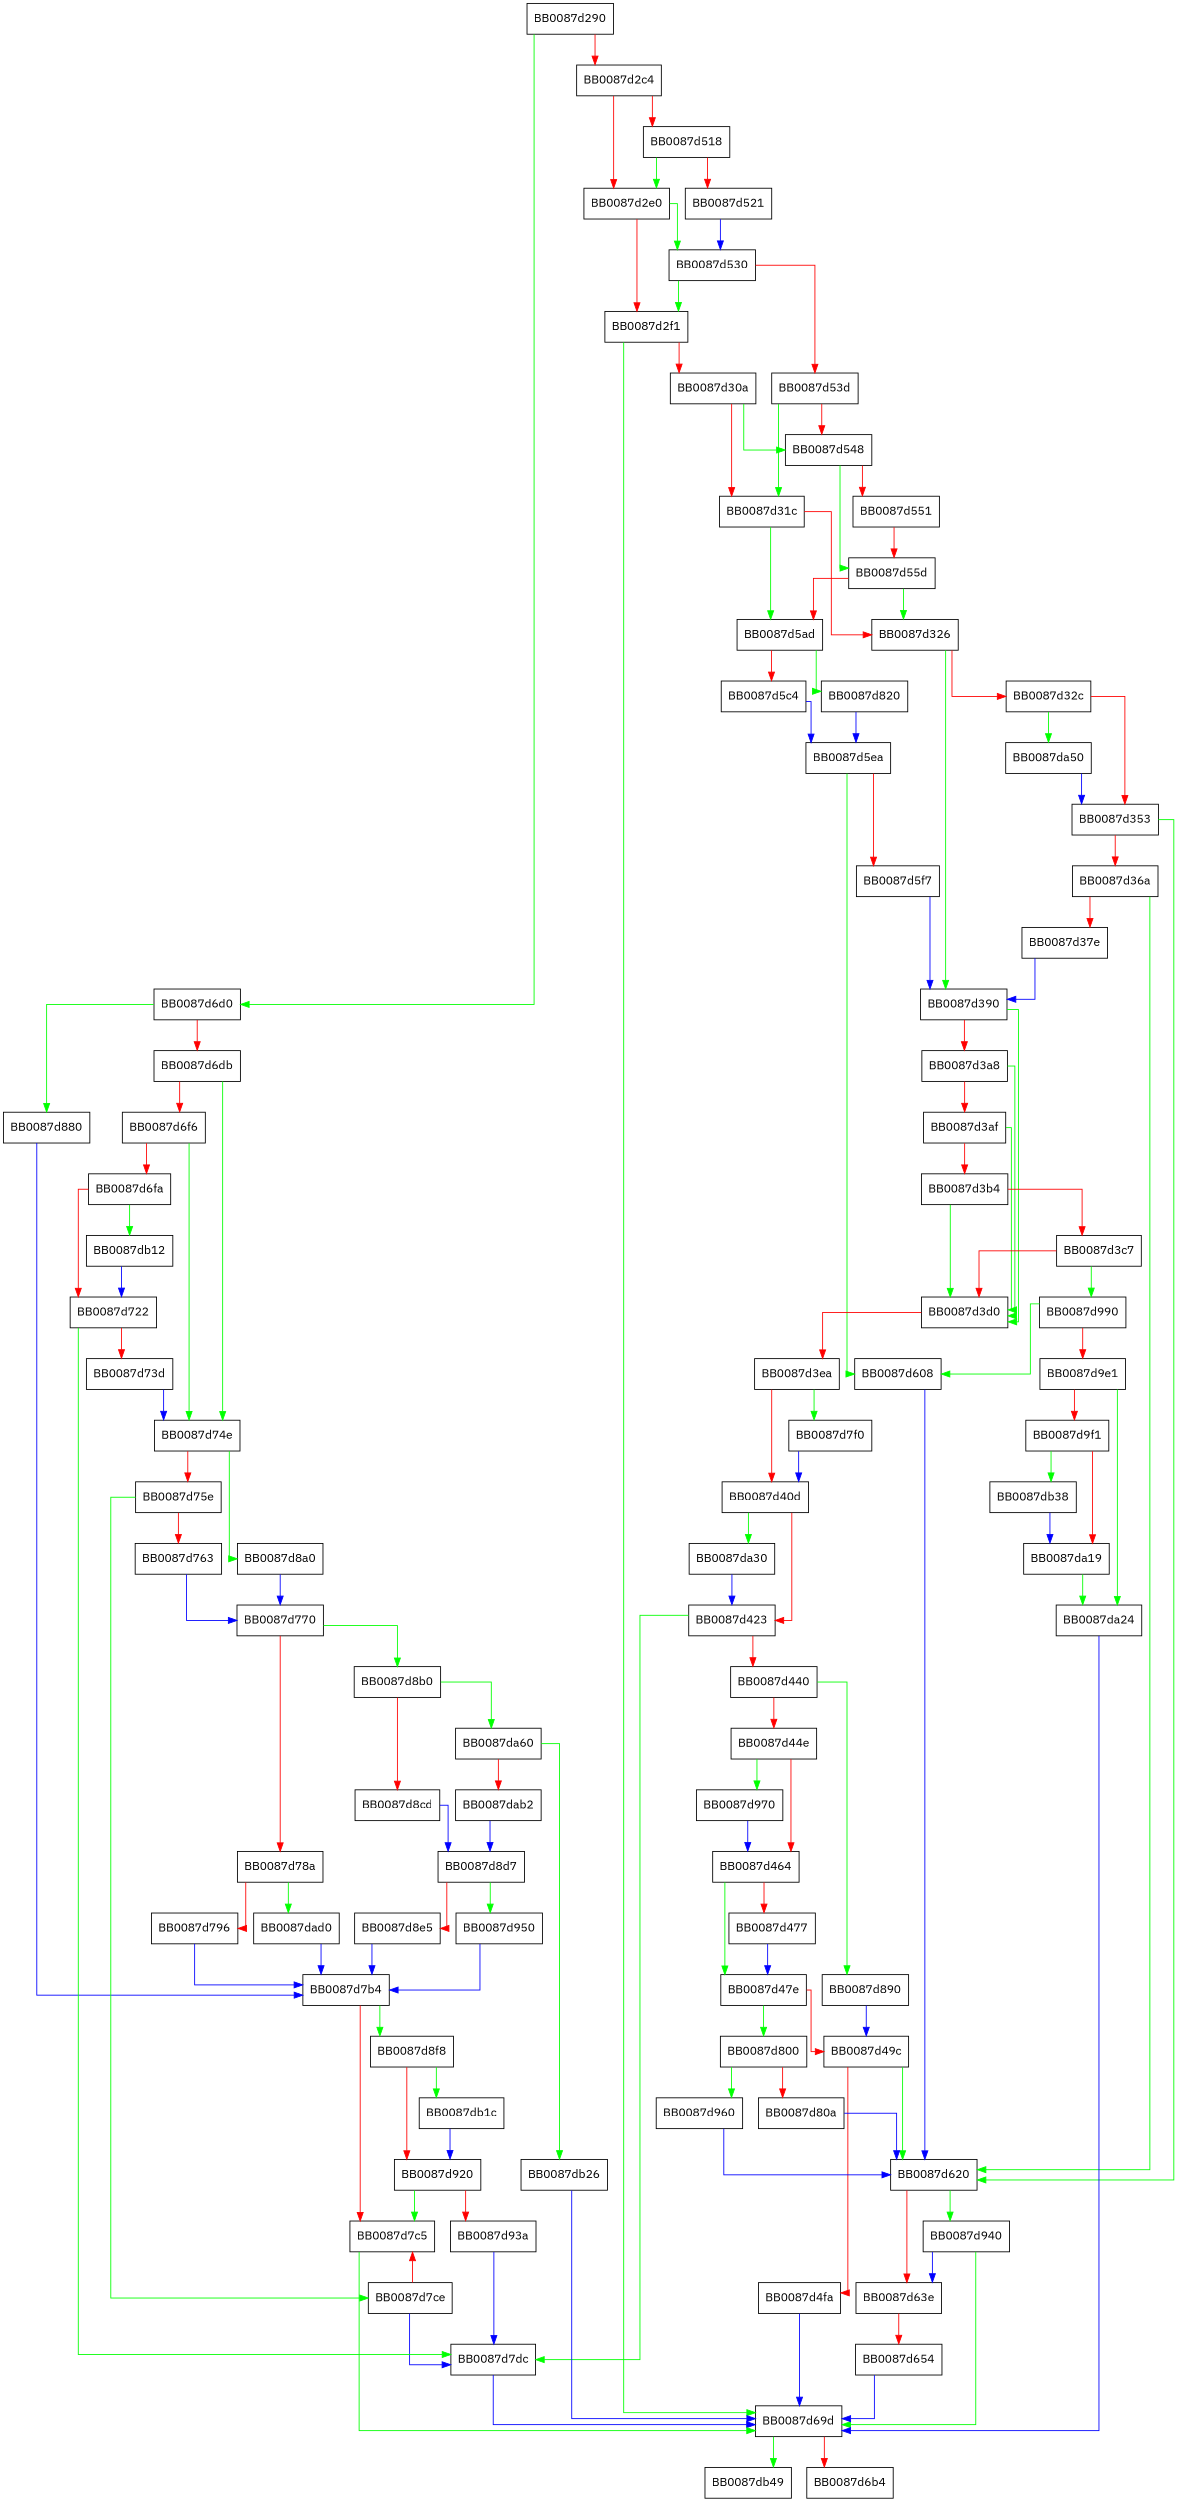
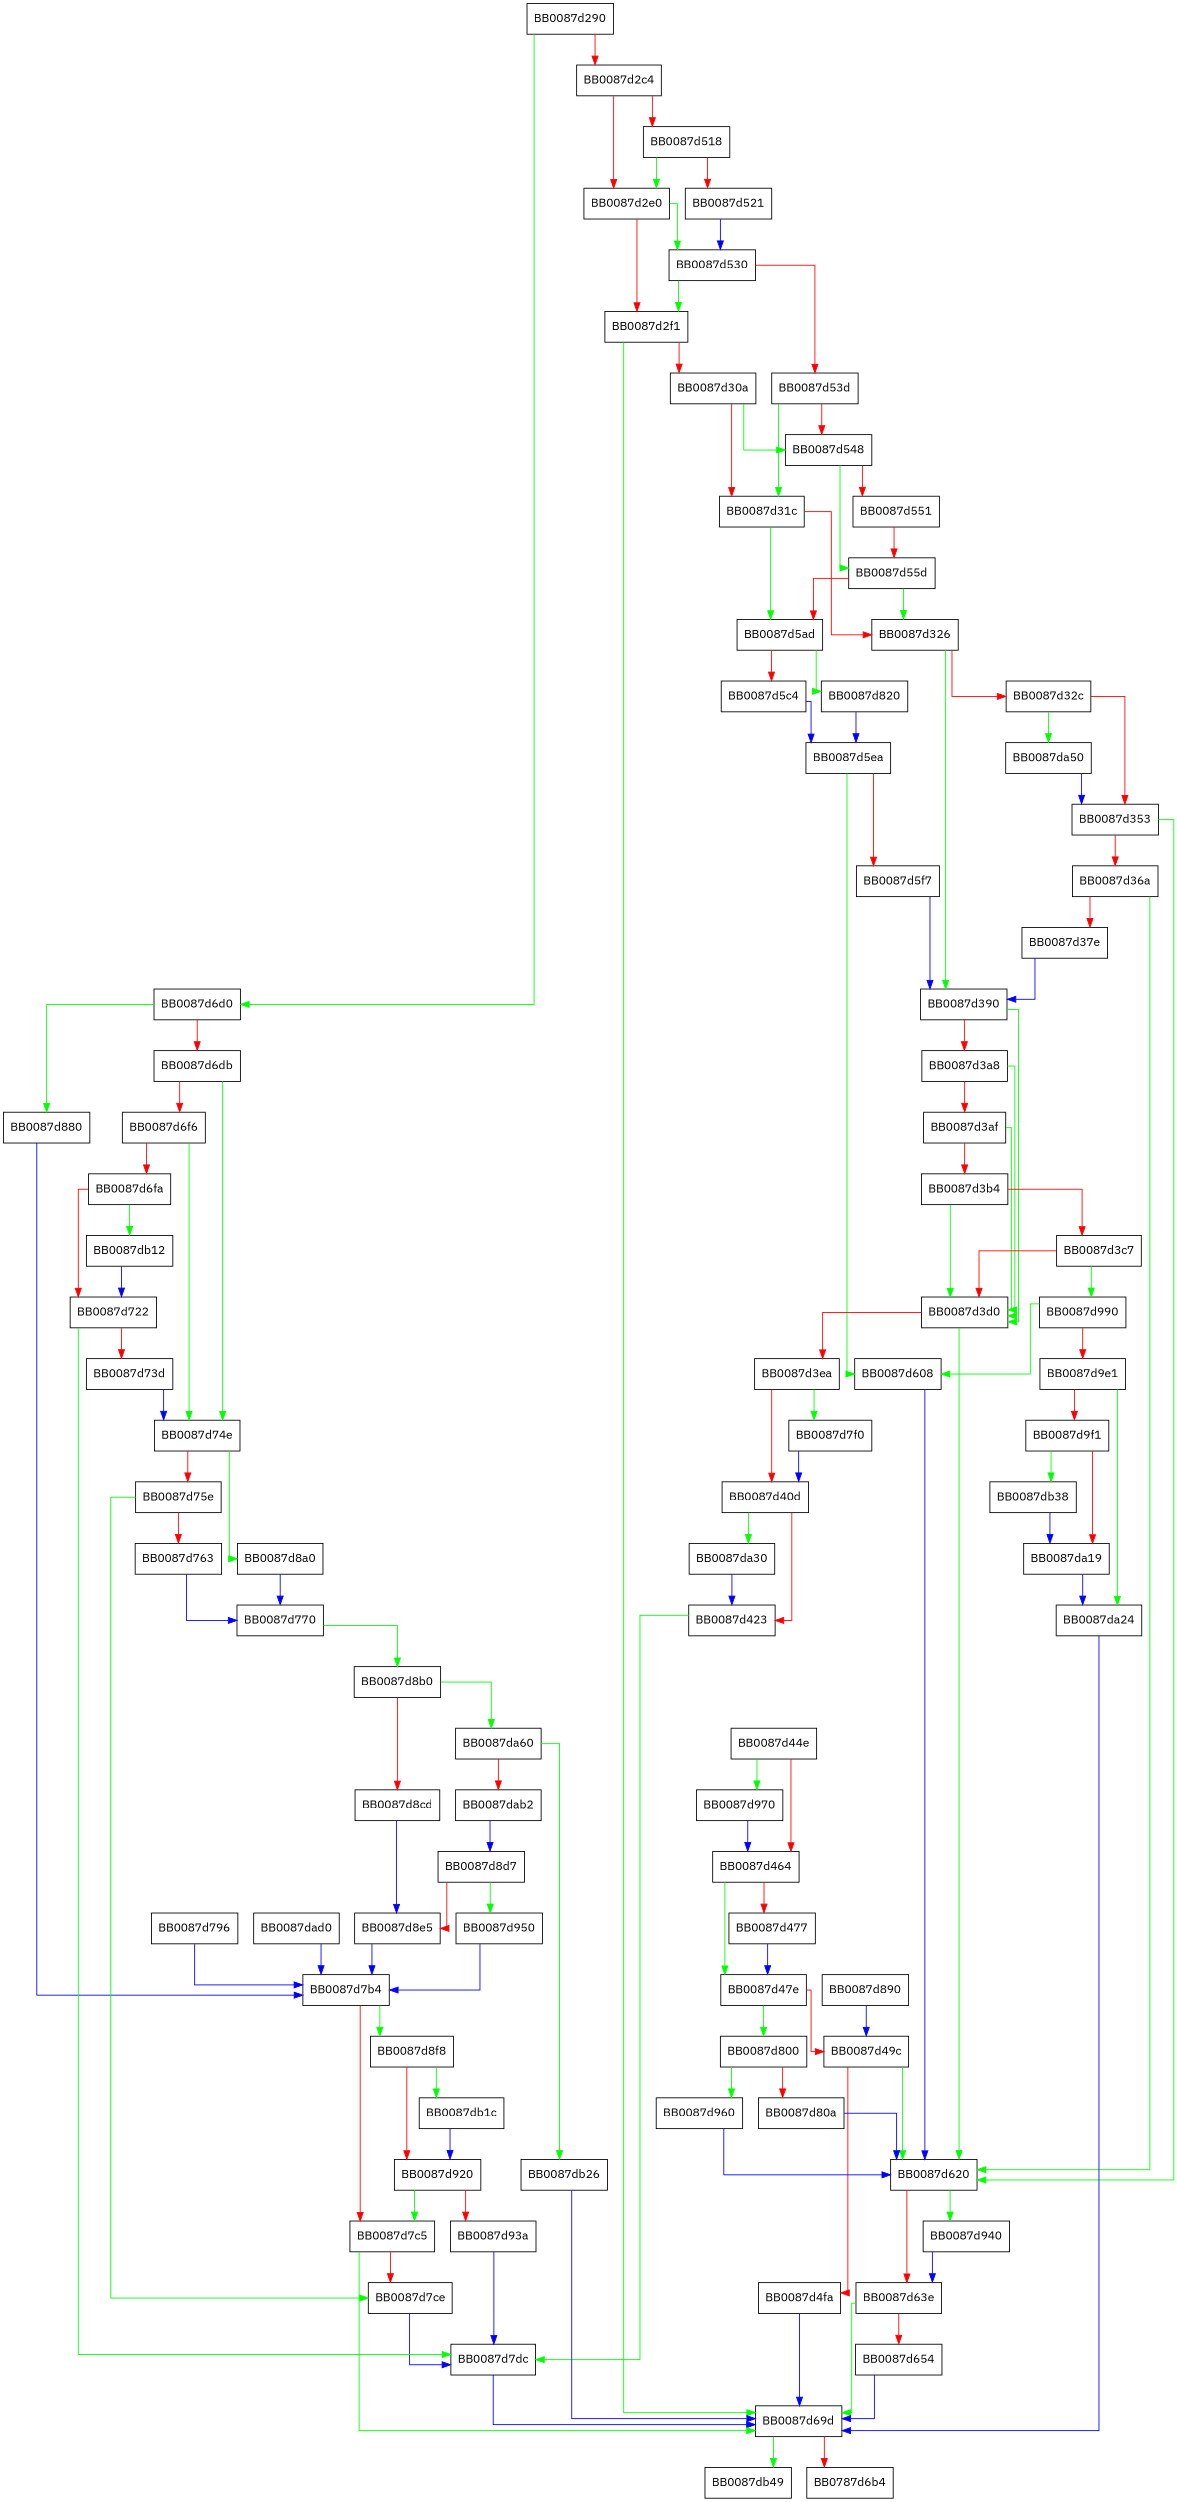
  digraph {
    fontname="IBM Plex Sans"
    splines=ortho
    node [fontname="IBM Plex Sans" shape=box]
    edge [color=red fontname="IBM Plex Sans"]
    BB0087d290
    BB0087d6d0
    BB0087d2c4
    BB0087d880
    BB0087d6db
    BB0087d518
    BB0087d2e0
    BB0087d7b4
    BB0087d74e
    BB0087d6f6
    BB0087d521
    BB0087d530
    BB0087d2f1
    BB0087d53d
    BB0087d69d
    BB0087d30a
    BB0087d548
    BB0087d31c
    BB0087db49
-   BB0087d6b4
+   BB0087d6b4 [label=BB0787d6b4]
    BB0087d55d
    BB0087d551
    BB0087d5ad
    BB0087d326
    BB0087d820
    BB0087d5c4
    BB0087d390
    BB0087d32c
    BB0087d5ea
    BB0087d3d0
    BB0087d3a8
    BB0087da50
    BB0087d353
    BB0087d620
    BB0087d3ea
    BB0087d3af
    BB0087d36a
    BB0087d940
    BB0087d63e
    BB0087d37e
    BB0087d654
    BB0087d7f0
    BB0087d40d
    BB0087d3b4
    BB0087d3c7
    BB0087d990
    BB0087d608
    BB0087d9e1
    BB0087da24
    BB0087d9f1
    BB0087da30
    BB0087d423
    BB0087d7dc
-   BB0087d440
    BB0087d890
    BB0087d44e
    BB0087d49c
    BB0087d970
    BB0087d464
    BB0087d4fa
    BB0087d47e
    BB0087d477
    BB0087d800
    BB0087d960
    BB0087d80a
    BB0087d5f7
    BB0087d8f8
    BB0087d7c5
    BB0087d8a0
    BB0087d75e
    BB0087d6fa
    BB0087d770
    BB0087d7ce
    BB0087d763
    BB0087db12
    BB0087d722
    BB0087d73d
    BB0087d8b0
-   BB0087d78a
    BB0087da60
    BB0087d8cd
    BB0087dad0
    BB0087d796
    BB0087db26
    BB0087dab2
    BB0087d8d7
    BB0087db1c
    BB0087d920
    BB0087d93a
    BB0087d950
    BB0087d8e5
    BB0087db38
    BB0087da19
    BB0087d290 -> BB0087d6d0 [color=green]
    BB0087d290 -> BB0087d2c4
    BB0087d6d0 -> BB0087d880 [color=green]
    BB0087d6d0 -> BB0087d6db
    BB0087d2c4 -> BB0087d518
    BB0087d2c4 -> BB0087d2e0
    BB0087d880 -> BB0087d7b4 [color=blue]
    BB0087d6db -> BB0087d74e [color=green]
    BB0087d6db -> BB0087d6f6
    BB0087d518 -> BB0087d2e0 [color=green]
    BB0087d518 -> BB0087d521
    BB0087d2e0 -> BB0087d530 [color=green]
    BB0087d2e0 -> BB0087d2f1
    BB0087d7b4 -> BB0087d8f8 [color=green]
    BB0087d7b4 -> BB0087d7c5
    BB0087d74e -> BB0087d8a0 [color=green]
    BB0087d74e -> BB0087d75e
    BB0087d6f6 -> BB0087d74e [color=green]
    BB0087d6f6 -> BB0087d6fa
    BB0087d521 -> BB0087d530 [color=blue]
    BB0087d530 -> BB0087d2f1 [color=green]
    BB0087d530 -> BB0087d53d
    BB0087d2f1 -> BB0087d69d [color=green]
    BB0087d2f1 -> BB0087d30a
    BB0087d53d -> BB0087d548
    BB0087d53d -> BB0087d31c [color=green]
    BB0087d69d -> BB0087db49 [color=green]
    BB0087d69d -> BB0087d6b4
    BB0087d30a -> BB0087d548 [color=green]
    BB0087d30a -> BB0087d31c
    BB0087d548 -> BB0087d55d [color=green]
    BB0087d548 -> BB0087d551
    BB0087d31c -> BB0087d5ad [color=green]
    BB0087d31c -> BB0087d326
    BB0087d55d -> BB0087d5ad
    BB0087d55d -> BB0087d326 [color=green]
    BB0087d551 -> BB0087d55d
    BB0087d5ad -> BB0087d820 [color=green]
    BB0087d5ad -> BB0087d5c4
    BB0087d326 -> BB0087d390 [color=green]
    BB0087d326 -> BB0087d32c
    BB0087d820 -> BB0087d5ea [color=blue]
    BB0087d5c4 -> BB0087d5ea [color=blue]
    BB0087d390 -> BB0087d3d0 [color=green]
    BB0087d390 -> BB0087d3a8
    BB0087d32c -> BB0087da50 [color=green]
    BB0087d32c -> BB0087d353
    BB0087d5ea -> BB0087d608 [color=green]
    BB0087d5ea -> BB0087d5f7
+   BB0087d3d0 -> BB0087d620 [color=green]
    BB0087d3d0 -> BB0087d3ea
    BB0087d3a8 -> BB0087d3d0 [color=green]
    BB0087d3a8 -> BB0087d3af
    BB0087da50 -> BB0087d353 [color=blue]
    BB0087d353 -> BB0087d620 [color=green]
    BB0087d353 -> BB0087d36a
    BB0087d620 -> BB0087d940 [color=green]
    BB0087d620 -> BB0087d63e
    BB0087d3ea -> BB0087d7f0 [color=green]
    BB0087d3ea -> BB0087d40d
    BB0087d3af -> BB0087d3d0 [color=green]
    BB0087d3af -> BB0087d3b4
    BB0087d36a -> BB0087d620 [color=green]
    BB0087d36a -> BB0087d37e
    BB0087d940 -> BB0087d63e [color=blue]
-   BB0087d940 -> BB0087d69d [color=green]
+   BB0087d63e -> BB0087d69d [color=green]
    BB0087d63e -> BB0087d654
    BB0087d37e -> BB0087d390 [color=blue]
    BB0087d654 -> BB0087d69d [color=blue]
    BB0087d7f0 -> BB0087d40d [color=blue]
    BB0087d40d -> BB0087da30 [color=green]
    BB0087d40d -> BB0087d423
    BB0087d3b4 -> BB0087d3d0 [color=green]
    BB0087d3b4 -> BB0087d3c7
    BB0087d3c7 -> BB0087d3d0
    BB0087d3c7 -> BB0087d990 [color=green]
    BB0087d990 -> BB0087d608 [color=green]
    BB0087d990 -> BB0087d9e1
    BB0087d608 -> BB0087d620 [color=blue]
    BB0087d9e1 -> BB0087da24 [color=green]
    BB0087d9e1 -> BB0087d9f1
    BB0087da24 -> BB0087d69d [color=blue]
    BB0087d9f1 -> BB0087db38 [color=green]
    BB0087d9f1 -> BB0087da19
    BB0087da30 -> BB0087d423 [color=blue]
    BB0087d423 -> BB0087d7dc [color=green]
-   BB0087d423 -> BB0087d440
    BB0087d7dc -> BB0087d69d [color=blue]
-   BB0087d440 -> BB0087d890 [color=green]
-   BB0087d440 -> BB0087d44e
    BB0087d890 -> BB0087d49c [color=blue]
    BB0087d44e -> BB0087d970 [color=green]
    BB0087d44e -> BB0087d464
    BB0087d49c -> BB0087d620 [color=green]
    BB0087d49c -> BB0087d4fa
    BB0087d970 -> BB0087d464 [color=blue]
    BB0087d464 -> BB0087d47e [color=green]
    BB0087d464 -> BB0087d477
    BB0087d4fa -> BB0087d69d [color=blue]
    BB0087d47e -> BB0087d49c
    BB0087d47e -> BB0087d800 [color=green]
    BB0087d477 -> BB0087d47e [color=blue]
    BB0087d800 -> BB0087d960 [color=green]
    BB0087d800 -> BB0087d80a
    BB0087d960 -> BB0087d620 [color=blue]
    BB0087d80a -> BB0087d620 [color=blue]
    BB0087d5f7 -> BB0087d390 [color=blue]
    BB0087d8f8 -> BB0087db1c [color=green]
    BB0087d8f8 -> BB0087d920
    BB0087d7c5 -> BB0087d69d [color=green]
-   BB0087d7ce -> BB0087d7c5
+   BB0087d7c5 -> BB0087d7ce
    BB0087d8a0 -> BB0087d770 [color=blue]
    BB0087d75e -> BB0087d7ce [color=green]
    BB0087d75e -> BB0087d763
    BB0087d6fa -> BB0087db12 [color=green]
    BB0087d6fa -> BB0087d722
    BB0087d770 -> BB0087d8b0 [color=green]
-   BB0087d770 -> BB0087d78a
    BB0087d7ce -> BB0087d7dc [color=blue]
    BB0087d763 -> BB0087d770 [color=blue]
    BB0087db12 -> BB0087d722 [color=blue]
    BB0087d722 -> BB0087d7dc [color=green]
    BB0087d722 -> BB0087d73d
    BB0087d73d -> BB0087d74e [color=blue]
    BB0087d8b0 -> BB0087da60 [color=green]
    BB0087d8b0 -> BB0087d8cd
-   BB0087d78a -> BB0087dad0 [color=green]
-   BB0087d78a -> BB0087d796
    BB0087da60 -> BB0087db26 [color=green]
    BB0087da60 -> BB0087dab2
-   BB0087d8cd -> BB0087d8d7 [color=blue]
+   BB0087d8cd -> BB0087d8e5 [color=blue]
    BB0087dad0 -> BB0087d7b4 [color=blue]
    BB0087d796 -> BB0087d7b4 [color=blue]
    BB0087db26 -> BB0087d69d [color=blue]
    BB0087dab2 -> BB0087d8d7 [color=blue]
    BB0087d8d7 -> BB0087d950 [color=green]
    BB0087d8d7 -> BB0087d8e5
    BB0087db1c -> BB0087d920 [color=blue]
    BB0087d920 -> BB0087d7c5 [color=green]
    BB0087d920 -> BB0087d93a
    BB0087d93a -> BB0087d7dc [color=blue]
    BB0087d950 -> BB0087d7b4 [color=blue]
    BB0087d8e5 -> BB0087d7b4 [color=blue]
    BB0087db38 -> BB0087da19 [color=blue]
-   BB0087da19 -> BB0087da24 [color=green]
+   BB0087da19 -> BB0087da24 [color=blue]
  }
